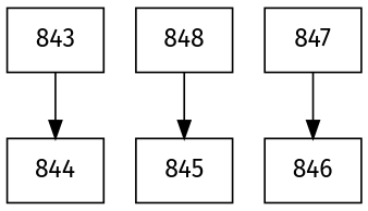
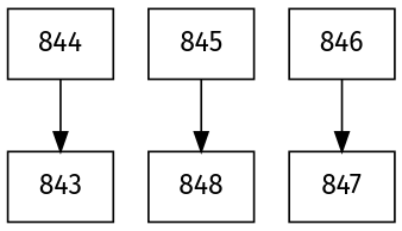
  digraph {
    fontname="Fira Sans"
    node [fontname="Fira Sans" shape=record]
    edge [fontname="Fira Sans"]
    n1 [label="{844}"]
    n2 [label="{843}"]
    n3 [label="{848}"]
    n4 [label="{845}"]
    n5 [label="{846}"]
    n6 [label="{847}"]
-   n2 -> n1
-   n3 -> n4
-   n6 -> n5
+   n1 -> n2
+   n4 -> n3
+   n5 -> n6
  }
